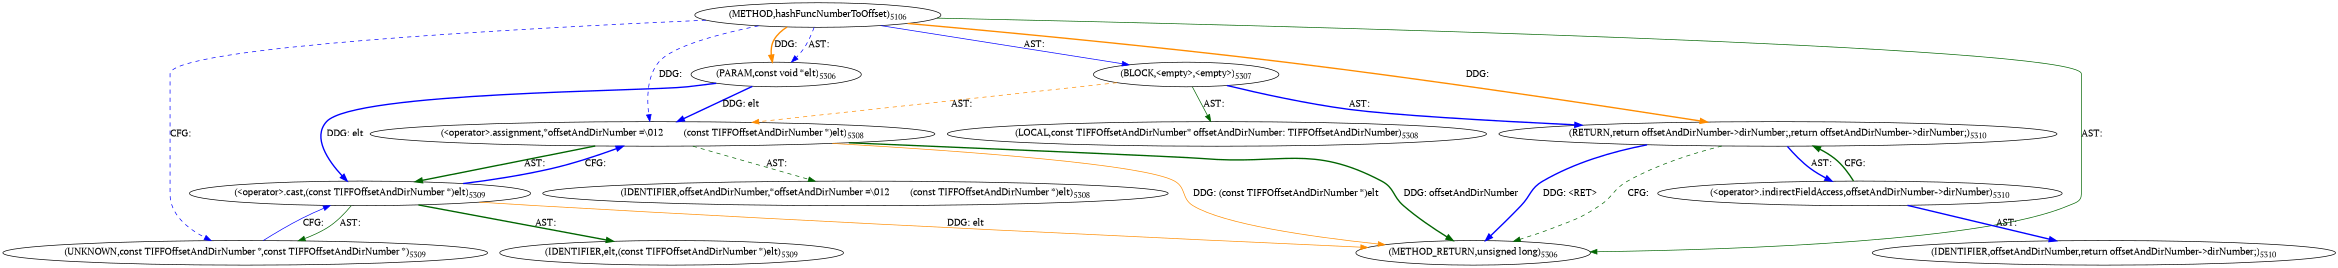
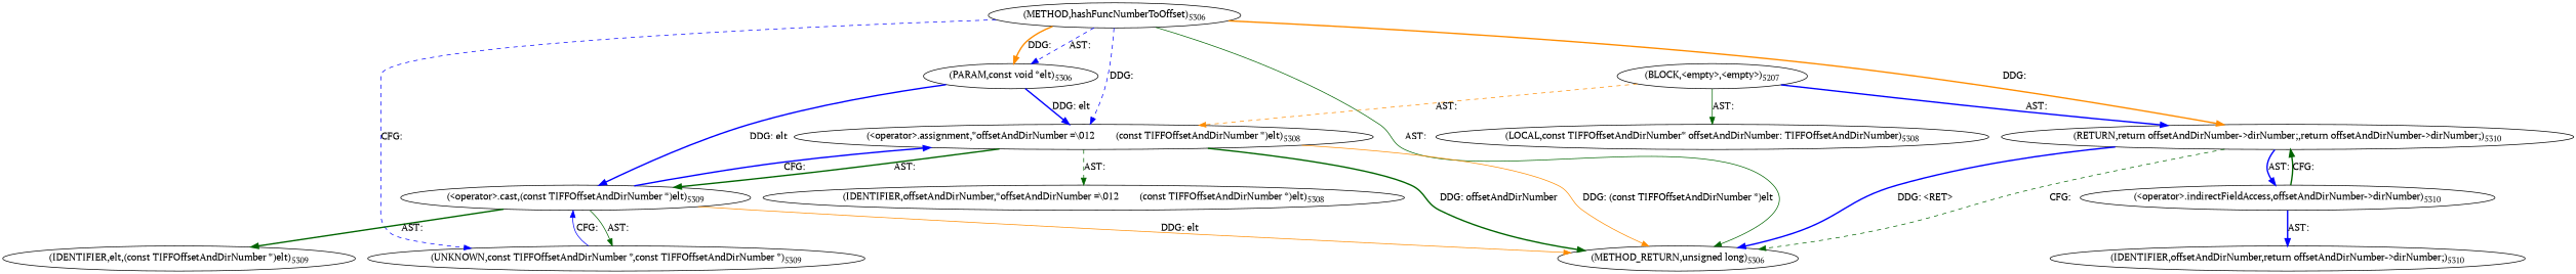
  digraph {
    fontname="PT Serif"
    node [fontname="PT Serif"]
    edge [color=blue fontname="PT Serif" style=bold]
-   n1 [label=<(METHOD,hashFuncNumberToOffset)<SUB>5106</SUB>>]
+   n1 [label=<(METHOD,hashFuncNumberToOffset)<SUB>5306</SUB>>]
    n2 [label=<(PARAM,const void *elt)<SUB>5306</SUB>>]
-   n3 [label=<(BLOCK,&lt;empty&gt;,&lt;empty&gt;)<SUB>5307</SUB>>]
+   n3 [label=<(BLOCK,&lt;empty&gt;,&lt;empty&gt;)<SUB>5207</SUB>>]
    n4 [label=<(&lt;operator&gt;.assignment,*offsetAndDirNumber =\012        (const TIFFOffsetAndDirNumber *)elt)<SUB>5308</SUB>>]
    n5 [label=<(UNKNOWN,const TIFFOffsetAndDirNumber *,const TIFFOffsetAndDirNumber *)<SUB>5309</SUB>>]
    n6 [label=<(RETURN,return offsetAndDirNumber-&gt;dirNumber;,return offsetAndDirNumber-&gt;dirNumber;)<SUB>5310</SUB>>]
    n7 [label=<(METHOD_RETURN,unsigned long)<SUB>5306</SUB>>]
    n8 [label=<(&lt;operator&gt;.cast,(const TIFFOffsetAndDirNumber *)elt)<SUB>5309</SUB>>]
    n9 [label=<(LOCAL,const TIFFOffsetAndDirNumber* offsetAndDirNumber: TIFFOffsetAndDirNumber)<SUB>5308</SUB>>]
    n10 [label=<(IDENTIFIER,offsetAndDirNumber,*offsetAndDirNumber =\012        (const TIFFOffsetAndDirNumber *)elt)<SUB>5308</SUB>>]
    n11 [label=<(IDENTIFIER,elt,(const TIFFOffsetAndDirNumber *)elt)<SUB>5309</SUB>>]
    n12 [label=<(&lt;operator&gt;.indirectFieldAccess,offsetAndDirNumber-&gt;dirNumber)<SUB>5310</SUB>>]
    n13 [label=<(IDENTIFIER,offsetAndDirNumber,return offsetAndDirNumber-&gt;dirNumber;)<SUB>5310</SUB>>]
    n1 -> n2 [label="AST: " style=dashed]
    n1 -> n2 [color=darkorange label="DDG: "]
-   n1 -> n3 [label="AST: " style=solid]
    n1 -> n4 [label="DDG: " style=dashed]
    n1 -> n5 [label="CFG: " style=dashed]
    n1 -> n6 [color=darkorange label="DDG: "]
    n1 -> n7 [color=darkgreen label="AST: " style=solid]
    n2 -> n4 [label="DDG: elt"]
    n2 -> n8 [label="DDG: elt"]
    n3 -> n4 [color=darkorange label="AST: " style=dashed]
    n3 -> n6 [label="AST: "]
    n3 -> n9 [color=darkgreen label="AST: " style=solid]
    n4 -> n7 [color=darkgreen label="DDG: offsetAndDirNumber"]
    n4 -> n7 [color=darkorange label="DDG: (const TIFFOffsetAndDirNumber *)elt" style=solid]
    n4 -> n8 [color=darkgreen label="AST: "]
    n4 -> n10 [color=darkgreen label="AST: " style=dashed]
    n5 -> n8 [label="CFG: " style=solid]
    n6 -> n7 [color=darkgreen label="CFG: " style=dashed]
    n6 -> n7 [label="DDG: &lt;RET&gt;"]
    n6 -> n12 [label="AST: "]
    n8 -> n4 [label="CFG: "]
    n8 -> n5 [color=darkgreen label="AST: " style=solid]
    n8 -> n7 [color=darkorange label="DDG: elt" style=solid]
    n8 -> n11 [color=darkgreen label="AST: "]
    n12 -> n6 [color=darkgreen label="CFG: "]
    n12 -> n13 [label="AST: "]
  }
